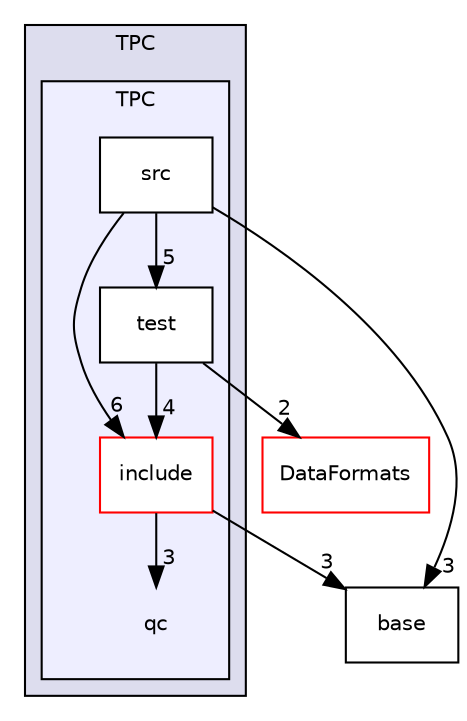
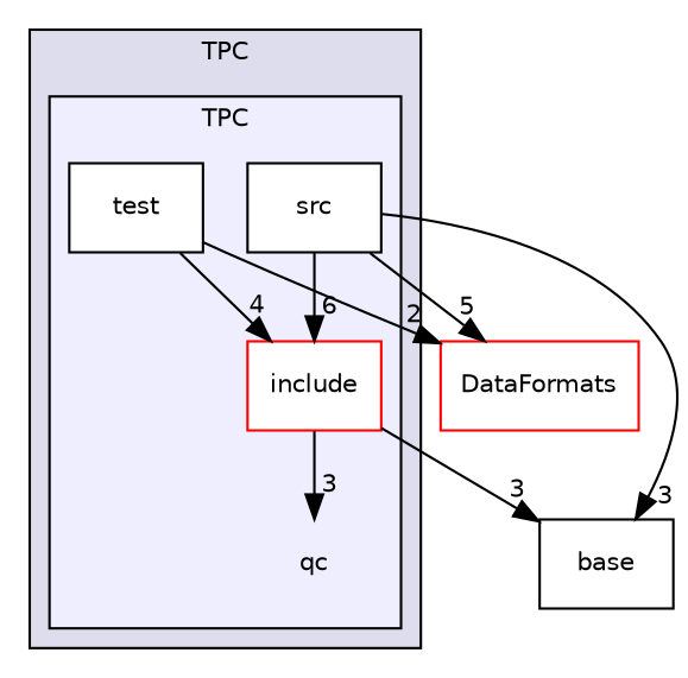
  digraph {
    compound=true
    node [fontname=Helvetica fontsize=10 shape=box color=black]
    edge [headlabel=3 labeldistance=1.5 labelfontname=Helvetica labelfontsize=10]
    n1 [label=qc shape=plaintext color=""]
    n2 [color=red fillcolor=white label=include style=filled]
    n3 [fillcolor=white label=src style=filled]
    n4 [fillcolor=white label=test style=filled]
    n5 [label=base]
    n6 [color=red label=DataFormats]
    subgraph cluster_1 {
      bgcolor="#ddddee"
      fontname=Helvetica
      fontsize=10
      label=TPC
      pencolor=black
      subgraph cluster_2 {
        bgcolor="#eeeeff"
        fontname=Helvetica
        fontsize=10
        label=TPC
        pencolor=black
        n1
        n2
        n3
        n4
      }
    }
    n2 -> n1
    n2 -> n5
    n3 -> n2 [headlabel=6]
    n3 -> n5
-   n3 -> n4 [headlabel=5]
+   n3 -> n6 [headlabel=5]
    n4 -> n2 [headlabel=4]
    n4 -> n6 [headlabel=2]
  }
